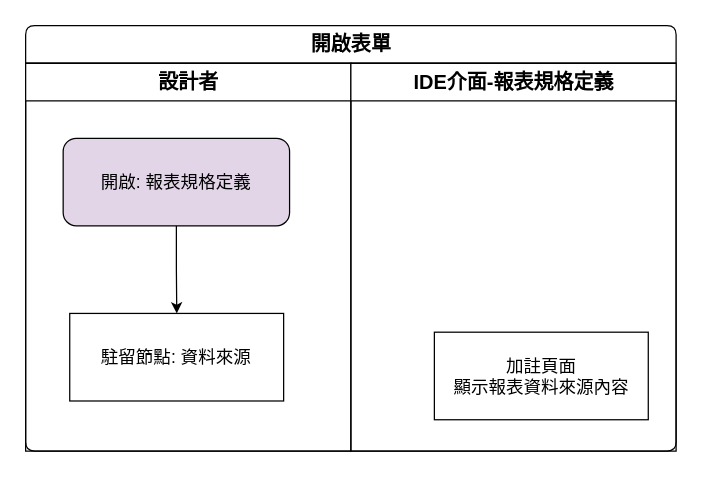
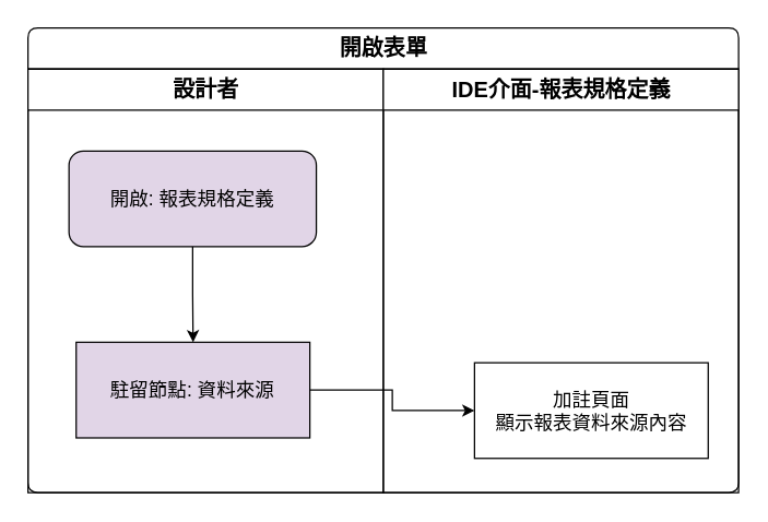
  <mxCell id="0" />
  <mxCell id="1" parent="0" />
  <mxCell id="2" value="開啟表單" style="swimlane;html=1;childLayout=stackLayout;resizeParent=1;resizeParentMax=0;strokeWidth=1;fontSize=16;rounded=1;arcSize=8;startSize=30;labelBackgroundColor=none;align=center;" vertex="1" parent="1"><mxGeometry x="20" y="20" width="520" height="340" as="geometry" /></mxCell>
  <mxCell id="3" value="設計者" style="swimlane;html=1;startSize=30;fontSize=16;strokeWidth=1;" vertex="1" parent="2"><mxGeometry y="30" width="260" height="310" as="geometry" /></mxCell>
  <mxCell id="4" style="edgeStyle=orthogonalEdgeStyle;rounded=0;orthogonalLoop=1;jettySize=auto;html=1;" edge="1" parent="3" source="5" target="6"><mxGeometry relative="1" as="geometry" /></mxCell>
  <mxCell id="5" value="開啟: 報表規格定義" style="rounded=1;whiteSpace=wrap;html=1;strokeWidth=1;fontSize=14;fillColor=#e1d5e7;" vertex="1" parent="3"><mxGeometry x="30" y="60" width="181" height="70" as="geometry" /></mxCell>
- <mxCell id="6" value="駐留節點: 資料來源" style="rounded=0;whiteSpace=wrap;html=1;strokeWidth=1;fontSize=14;" vertex="1" parent="3"><mxGeometry x="35.25" y="200" width="171" height="70" as="geometry" /></mxCell>
+ <mxCell id="6" value="駐留節點: 資料來源" style="rounded=0;whiteSpace=wrap;html=1;strokeWidth=1;fontSize=14;fillColor=#e1d5e7;" vertex="1" parent="3"><mxGeometry x="35.25" y="200" width="171" height="70" as="geometry" /></mxCell>
  <mxCell id="7" value="IDE介面-報表規格定義" style="swimlane;html=1;startSize=30;fontSize=16;strokeWidth=1;" vertex="1" parent="2"><mxGeometry x="260" y="30" width="260" height="310" as="geometry" /></mxCell>
  <mxCell id="8" value="加註頁面&lt;br&gt;顯示報表資料來源內容" style="rounded=0;whiteSpace=wrap;html=1;strokeWidth=1;fontSize=14;" vertex="1" parent="7"><mxGeometry x="66.75" y="215" width="171" height="70" as="geometry" /></mxCell>
+ <mxCell id="9" style="edgeStyle=orthogonalEdgeStyle;rounded=0;orthogonalLoop=1;jettySize=auto;html=1;" edge="1" parent="2" source="6" target="8"><mxGeometry relative="1" as="geometry" /></mxCell>
